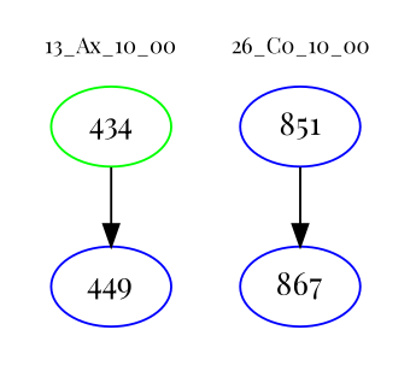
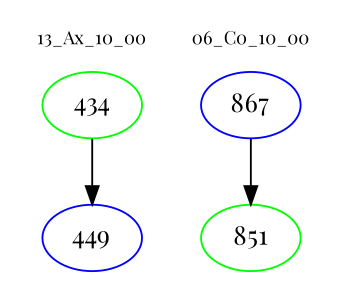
  digraph {
    fontname="Playfair Display"
    node [color=green fontname="Playfair Display"]
    edge [color=black fontname="Playfair Display"]
    n1 [label=434]
    n2 [color=blue label=449]
-   n3 [color=blue label=851]
+   n3 [label=851]
    n4 [color=blue label=867]
    subgraph cluster_1 {
      color=white
      fontsize=10
      label="13_Ax_10_00"
      n1
      n2
    }
    subgraph cluster_2 {
      color=white
      fontsize=10
-     label="26_C0_10_00"
+     label="06_C0_10_00"
      n3
      n4
    }
    n1 -> n2
-   n3 -> n4
+   n4 -> n3
  }
